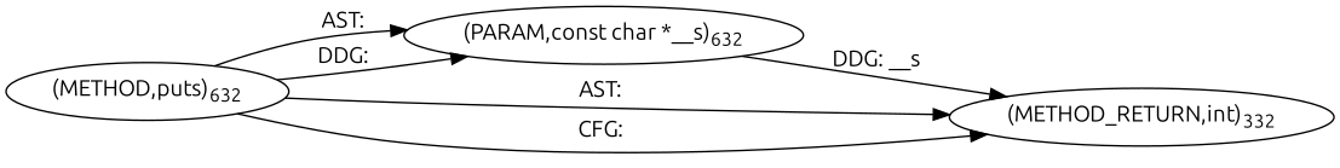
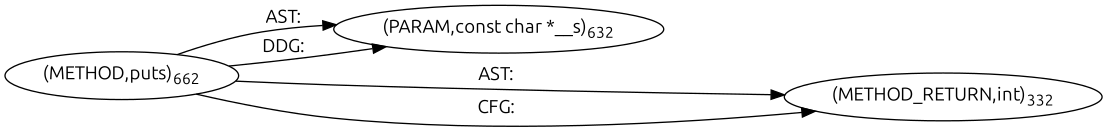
  digraph {
    fontname=Ubuntu
    rankdir=LR
    node [fontname=Ubuntu]
    edge [fontname=Ubuntu]
-   n1 [label=<(METHOD,puts)<SUB>632</SUB>>]
+   n1 [label=<(METHOD,puts)<SUB>662</SUB>>]
    n2 [label=<(PARAM,const char *__s)<SUB>632</SUB>>]
    n3 [label=<(METHOD_RETURN,int)<SUB>332</SUB>>]
    n1 -> n2 [label="AST: "]
    n1 -> n2 [label="DDG: "]
    n1 -> n3 [label="AST: "]
    n1 -> n3 [label="CFG: "]
-   n2 -> n3 [label="DDG: __s"]
  }
